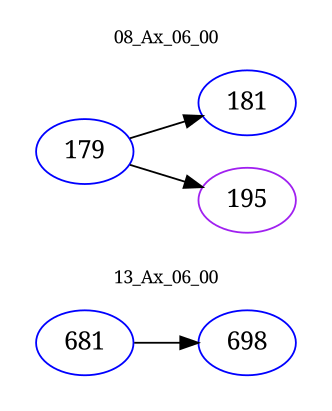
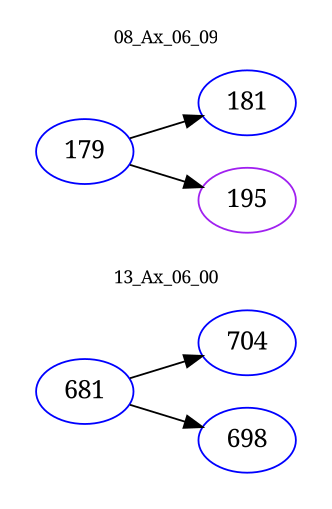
  digraph {
    fontname="Noto Serif"
    rankdir=LR
    node [color=blue fontname="Noto Serif"]
    edge [color=black fontname="Noto Serif"]
    n1 [label=681]
    n2 [label=698]
+   n3 [label=704]
    n4 [label=179]
    n5 [color=purple label=195]
    n6 [label=181]
    subgraph cluster_1 {
      color=white
      fontsize=10
      label="13_Ax_06_00"
      n1
      n2
+     n3
    }
    subgraph cluster_2 {
      color=white
      fontsize=10
-     label="08_Ax_06_00"
+     label="08_Ax_06_09"
      n4
      n5
      n6
    }
    n1 -> n2
+   n1 -> n3
    n4 -> n5
    n4 -> n6
  }
